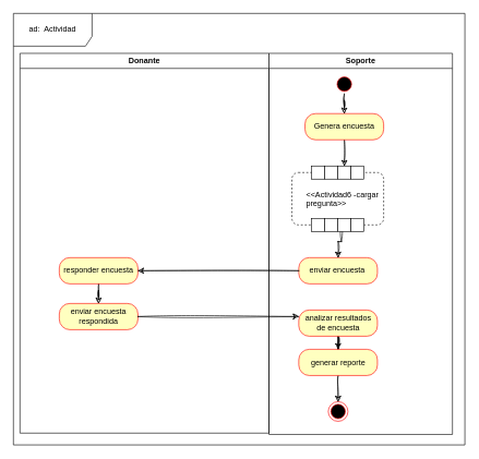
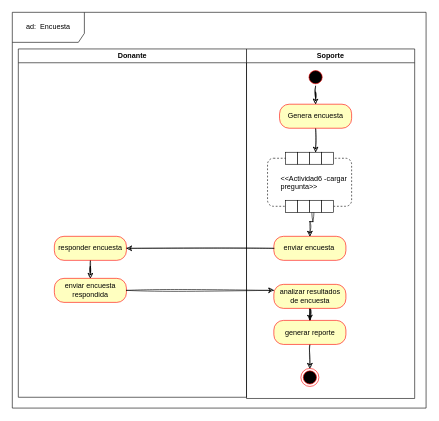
  <mxCell id="0" />
  <mxCell id="1" parent="0" />
  <mxCell id="2" value="Donante" style="swimlane;whiteSpace=wrap" vertex="1" parent="1"><mxGeometry x="30" y="81" width="380" height="580" as="geometry" /></mxCell>
  <mxCell id="3" value="" style="edgeStyle=orthogonalEdgeStyle;rounded=0;sketch=1;hachureGap=4;jiggle=2;curveFitting=1;orthogonalLoop=1;jettySize=auto;html=1;fontFamily=Architects Daughter;fontSource=https%3A%2F%2Ffonts.googleapis.com%2Fcss%3Ffamily%3DArchitects%2BDaughter;" edge="1" parent="2" source="4" target="5"><mxGeometry relative="1" as="geometry" /></mxCell>
  <mxCell id="4" value="responder encuesta" style="rounded=1;whiteSpace=wrap;html=1;arcSize=40;fontColor=#000000;fillColor=#ffffc0;strokeColor=#ff0000;" vertex="1" parent="2"><mxGeometry x="60" y="312" width="120" height="40" as="geometry" /></mxCell>
  <mxCell id="5" value="enviar encuesta&lt;br&gt;respondida" style="rounded=1;whiteSpace=wrap;html=1;arcSize=40;fontColor=#000000;fillColor=#ffffc0;strokeColor=#ff0000;" vertex="1" parent="2"><mxGeometry x="60" y="382" width="120" height="40" as="geometry" /></mxCell>
  <mxCell id="6" value="Soporte" style="swimlane;whiteSpace=wrap" vertex="1" parent="1"><mxGeometry x="410" y="81" width="280" height="582" as="geometry" /></mxCell>
  <mxCell id="7" style="edgeStyle=orthogonalEdgeStyle;rounded=0;sketch=1;hachureGap=4;jiggle=2;curveFitting=1;orthogonalLoop=1;jettySize=auto;html=1;fontFamily=Architects Daughter;fontSource=https%3A%2F%2Ffonts.googleapis.com%2Fcss%3Ffamily%3DArchitects%2BDaughter;" edge="1" parent="6" source="8" target="15"><mxGeometry relative="1" as="geometry" /></mxCell>
  <mxCell id="8" value="" style="ellipse;shape=startState;fillColor=#000000;strokeColor=#ff0000;" vertex="1" parent="6"><mxGeometry x="100" y="32" width="30" height="30" as="geometry" /></mxCell>
  <mxCell id="9" value="" style="ellipse;shape=endState;fillColor=#000000;strokeColor=#ff0000" vertex="1" parent="6"><mxGeometry x="90.5" y="532" width="30" height="30" as="geometry" /></mxCell>
  <mxCell id="10" value="" style="edgeStyle=orthogonalEdgeStyle;rounded=0;sketch=1;hachureGap=4;jiggle=2;curveFitting=1;orthogonalLoop=1;jettySize=auto;html=1;fontFamily=Architects Daughter;fontSource=https%3A%2F%2Ffonts.googleapis.com%2Fcss%3Ffamily%3DArchitects%2BDaughter;" edge="1" parent="6" source="11" target="13"><mxGeometry relative="1" as="geometry" /></mxCell>
  <mxCell id="11" value="analizar resultados&lt;br&gt;de encuesta" style="rounded=1;whiteSpace=wrap;html=1;arcSize=40;fontColor=#000000;fillColor=#ffffc0;strokeColor=#ff0000;" vertex="1" parent="6"><mxGeometry x="45.5" y="392" width="120" height="40" as="geometry" /></mxCell>
  <mxCell id="12" style="edgeStyle=orthogonalEdgeStyle;rounded=0;sketch=1;hachureGap=4;jiggle=2;curveFitting=1;orthogonalLoop=1;jettySize=auto;html=1;entryX=0.5;entryY=0;entryDx=0;entryDy=0;fontFamily=Architects Daughter;fontSource=https%3A%2F%2Ffonts.googleapis.com%2Fcss%3Ffamily%3DArchitects%2BDaughter;" edge="1" parent="6" source="13" target="9"><mxGeometry relative="1" as="geometry" /></mxCell>
  <mxCell id="13" value="generar reporte" style="rounded=1;whiteSpace=wrap;html=1;arcSize=40;fontColor=#000000;fillColor=#ffffc0;strokeColor=#ff0000;" vertex="1" parent="6"><mxGeometry x="45.5" y="452" width="120" height="40" as="geometry" /></mxCell>
  <mxCell id="14" style="edgeStyle=orthogonalEdgeStyle;rounded=0;sketch=1;hachureGap=4;jiggle=2;curveFitting=1;orthogonalLoop=1;jettySize=auto;html=1;fontFamily=Architects Daughter;fontSource=https%3A%2F%2Ffonts.googleapis.com%2Fcss%3Ffamily%3DArchitects%2BDaughter;" edge="1" parent="6" source="15" target="22"><mxGeometry relative="1" as="geometry"><mxPoint x="115" y="172" as="targetPoint" /></mxGeometry></mxCell>
  <mxCell id="15" value="Genera encuesta" style="rounded=1;whiteSpace=wrap;html=1;arcSize=40;fontColor=#000000;fillColor=#ffffc0;strokeColor=#ff0000;" vertex="1" parent="6"><mxGeometry x="55" y="92" width="120" height="40" as="geometry" /></mxCell>
  <mxCell id="16" value="enviar encuesta&amp;nbsp;" style="rounded=1;whiteSpace=wrap;html=1;arcSize=40;fontColor=#000000;fillColor=#ffffc0;strokeColor=#ff0000;" vertex="1" parent="6"><mxGeometry x="45.5" y="312" width="120" height="40" as="geometry" /></mxCell>
  <mxCell id="17" style="edgeStyle=orthogonalEdgeStyle;rounded=0;sketch=1;hachureGap=4;jiggle=2;curveFitting=1;orthogonalLoop=1;jettySize=auto;html=1;entryX=0.5;entryY=0;entryDx=0;entryDy=0;fontFamily=Architects Daughter;fontSource=https%3A%2F%2Ffonts.googleapis.com%2Fcss%3Ffamily%3DArchitects%2BDaughter;" edge="1" parent="6" target="16"><mxGeometry relative="1" as="geometry"><mxPoint x="110" y="262" as="sourcePoint" /></mxGeometry></mxCell>
  <mxCell id="18" value="&amp;lt;&amp;lt;Actividad6 -cargar pregunta&lt;span style=&quot;background-color: initial;&quot;&gt;&amp;gt;&amp;gt;&lt;/span&gt;" style="html=1;dashed=1;rounded=1;absoluteArcSize=1;arcSize=20;verticalAlign=top;align=left;spacingTop=20;spacingLeft=20;whiteSpace=wrap;" vertex="1" parent="6"><mxGeometry x="35" y="182" width="140" height="80" as="geometry" /></mxCell>
  <mxCell id="19" value="" style="group;resizeWidth=0;resizeHeight=0;" vertex="1" parent="18"><mxGeometry width="80" height="20" relative="1" as="geometry"><mxPoint x="30" y="-10" as="offset" /></mxGeometry></mxCell>
  <mxCell id="20" value="" style="resizeWidth=0;resizeHeight=0;points=[[0,0],[0.5,0],[1,0]];html=1;" vertex="1" parent="19"><mxGeometry width="20" height="20" relative="1" as="geometry"><mxPoint as="offset" /></mxGeometry></mxCell>
  <mxCell id="21" value="" style="resizeWidth=0;resizeHeight=0;points=[[0,0],[0.5,0],[1,0]];html=1;" vertex="1" parent="19"><mxGeometry width="20" height="20" relative="1" as="geometry"><mxPoint x="20" as="offset" /></mxGeometry></mxCell>
  <mxCell id="22" value="" style="resizeWidth=0;resizeHeight=0;points=[[0,0],[0.5,0],[1,0]];html=1;" vertex="1" parent="19"><mxGeometry width="20" height="20" relative="1" as="geometry"><mxPoint x="40" as="offset" /></mxGeometry></mxCell>
  <mxCell id="23" value="" style="resizeWidth=0;resizeHeight=0;points=[[0,0],[0.5,0],[1,0]];html=1;" vertex="1" parent="19"><mxGeometry width="20" height="20" relative="1" as="geometry"><mxPoint x="60" as="offset" /></mxGeometry></mxCell>
  <mxCell id="24" value="" style="group;resizeWidth=0;resizeHeight=0;html=1;" vertex="1" parent="18"><mxGeometry x="1" y="1" width="80" height="20" relative="1" as="geometry"><mxPoint x="-110" y="-10" as="offset" /></mxGeometry></mxCell>
  <mxCell id="25" value="" style="resizeWidth=0;resizeHeight=0;points=[[0,1],[0.5,1],[1,1]];html=1;" vertex="1" parent="24"><mxGeometry width="20" height="20" relative="1" as="geometry"><mxPoint as="offset" /></mxGeometry></mxCell>
  <mxCell id="26" value="" style="resizeWidth=0;resizeHeight=0;points=[[0,1],[0.5,1],[1,1]];html=1;" vertex="1" parent="24"><mxGeometry width="20" height="20" relative="1" as="geometry"><mxPoint x="20" as="offset" /></mxGeometry></mxCell>
  <mxCell id="27" value="" style="resizeWidth=0;resizeHeight=0;points=[[0,1],[0.5,1],[1,1]];html=1;" vertex="1" parent="24"><mxGeometry width="20" height="20" relative="1" as="geometry"><mxPoint x="40" as="offset" /></mxGeometry></mxCell>
  <mxCell id="28" value="" style="resizeWidth=0;resizeHeight=0;points=[[0,1],[0.5,1],[1,1]];html=1;" vertex="1" parent="24"><mxGeometry width="20" height="20" relative="1" as="geometry"><mxPoint x="60" as="offset" /></mxGeometry></mxCell>
  <mxCell id="29" style="edgeStyle=orthogonalEdgeStyle;rounded=0;sketch=1;hachureGap=4;jiggle=2;curveFitting=1;orthogonalLoop=1;jettySize=auto;html=1;fontFamily=Architects Daughter;fontSource=https%3A%2F%2Ffonts.googleapis.com%2Fcss%3Ffamily%3DArchitects%2BDaughter;" edge="1" parent="1" source="16" target="4"><mxGeometry relative="1" as="geometry" /></mxCell>
  <mxCell id="30" style="edgeStyle=orthogonalEdgeStyle;rounded=0;sketch=1;hachureGap=4;jiggle=2;curveFitting=1;orthogonalLoop=1;jettySize=auto;html=1;entryX=0;entryY=0.25;entryDx=0;entryDy=0;fontFamily=Architects Daughter;fontSource=https%3A%2F%2Ffonts.googleapis.com%2Fcss%3Ffamily%3DArchitects%2BDaughter;" edge="1" parent="1" source="5" target="11"><mxGeometry relative="1" as="geometry" /></mxCell>
- <mxCell id="31" value="ad:&amp;nbsp; Actividad" style="shape=umlFrame;whiteSpace=wrap;html=1;pointerEvents=0;width=120;height=50;" vertex="1" parent="1"><mxGeometry x="20" y="20" width="689" height="659" as="geometry" /></mxCell>
+ <mxCell id="31" value="ad:&amp;nbsp; Encuesta" style="shape=umlFrame;whiteSpace=wrap;html=1;pointerEvents=0;width=120;height=50;" vertex="1" parent="1"><mxGeometry x="20" y="20" width="689" height="659" as="geometry" /></mxCell>
